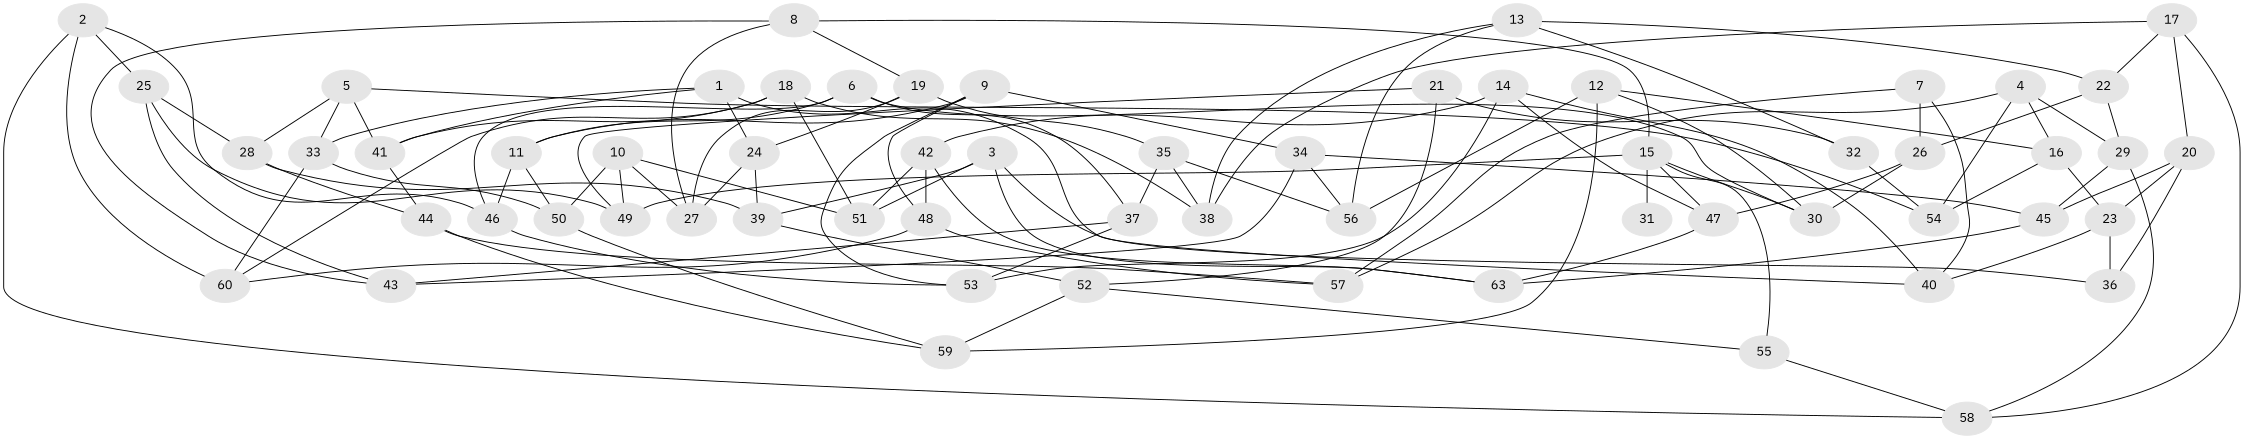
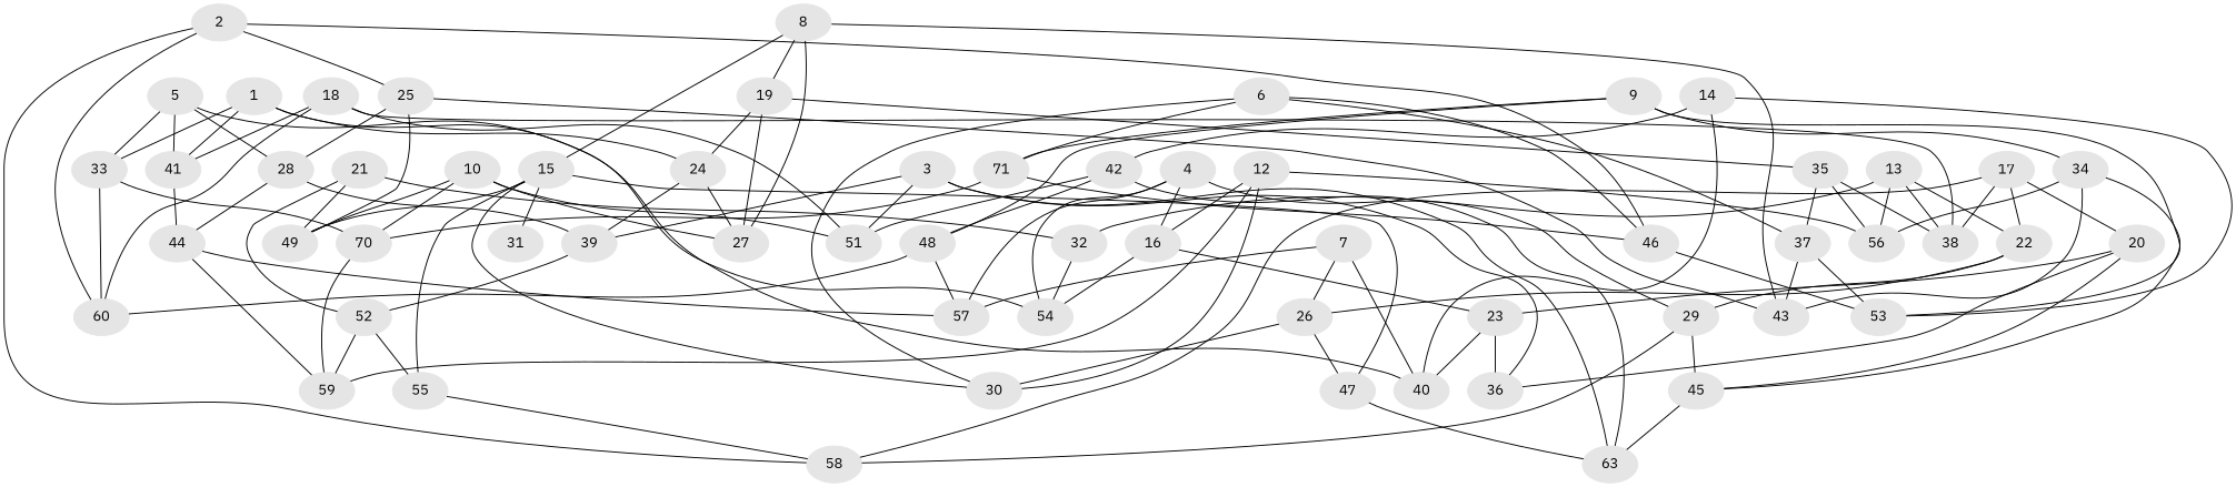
  graph {
    fontname="IBM Plex Sans"
    node [color=gray90 fontname="IBM Plex Sans" style=filled]
    edge [fontname="IBM Plex Sans"]
    1
    24
    33
    40
    41
    39
    27
    60
-   50
+   50 [label=70]
    44
    2
    25
    46
    58
    28
    43
    49
    53
    3
    36
    51
    n22 [label=63]
    52
    4
    16
    29
    54
    57
    23
    45
    5
    6
-   11
+   11 [label=71]
    30
    37
    7
    26
    21
    32
    47
    8
    19
    15
    35
    9
    34
    48
    56
    10
    59
    12
    13
    22
    38
    14
    42
    31
    55
    17
    20
    18
    1 -- 24
    1 -- 33
    1 -- 40
    1 -- 41
    24 -- 39
    24 -- 27
    33 -- 60
    33 -- 50
    41 -- 44
    39 -- 52
    50 -- 59
    44 -- 57
    44 -- 59
    2 -- 60
    2 -- 25
    2 -- 46
    2 -- 58
    25 -- 28
    25 -- 43
    25 -- 49
    46 -- 53
    28 -- 39
    28 -- 44
    3 -- 39
    3 -- 36
    3 -- 51
    3 -- n22
    52 -- 59
    52 -- 55
    4 -- 16
    4 -- 29
    4 -- 54
    4 -- 57
    16 -- 54
    16 -- 23
    29 -- 58
    29 -- 45
    23 -- 40
    23 -- 36
    45 -- n22
    5 -- 33
    5 -- 41
    5 -- 28
    5 -- 54
    6 -- 46
    6 -- 11
    6 -- 30
    6 -- 37
    11 -- 50
    11 -- 46
    37 -- 43
    37 -- 53
    7 -- 40
    7 -- 57
    7 -- 26
    26 -- 30
    26 -- 47
    21 -- 49
    21 -- 52
    21 -- 32
    32 -- 54
    47 -- n22
    8 -- 27
    8 -- 43
    8 -- 19
    8 -- 15
    19 -- 24
    19 -- 27
    19 -- 35
    15 -- 49
    15 -- 30
    15 -- 47
    15 -- 31
    15 -- 55
    35 -- 37
    35 -- 56
    35 -- 38
    9 -- 53
    9 -- 11
    9 -- 34
    9 -- 48
    34 -- 43
    34 -- 45
    34 -- 56
    48 -- 60
    48 -- 57
    10 -- 27
    10 -- 50
    10 -- 49
    10 -- 51
    12 -- 16
    12 -- 30
    12 -- 56
    12 -- 59
    13 -- 32
    13 -- 56
    13 -- 22
    13 -- 38
    22 -- 29
    22 -- 26
    14 -- 40
    14 -- 53
-   14 -- 47
    14 -- 42
    42 -- 51
    42 -- n22
    42 -- 48
    55 -- 58
    17 -- 58
    17 -- 22
    17 -- 38
    17 -- 20
    20 -- 36
    20 -- 23
    20 -- 45
    18 -- 41
    18 -- 60
    18 -- 51
    18 -- 38
  }
